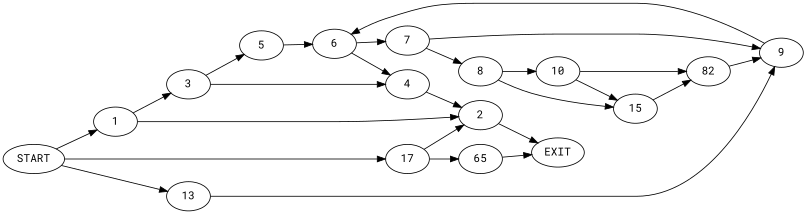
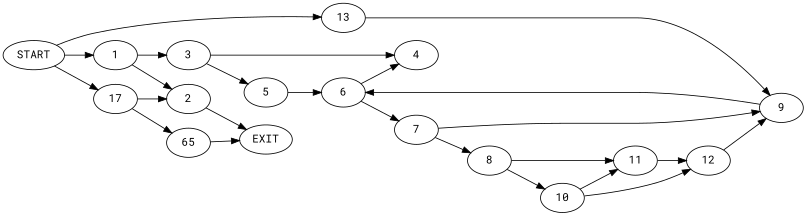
  digraph {
    fontname="Roboto Mono"
    rankdir=LR
    node [fontname="Roboto Mono"]
    edge [fontname="Roboto Mono"]
    n1 [label=START]
    1
    13
    n4 [label=17]
    2
    3
    9
    n8 [label=65]
    n9 [label=EXIT]
    4
    5
    6
    7
    8
    10
-   11 [label=15]
-   12 [label=82]
+   11
+   12
    n1 -> 1
    n1 -> 13
    n1 -> n4
    1 -> 2
    1 -> 3
    13 -> 9
    n4 -> 2
    n4 -> n8
    2 -> n9
    3 -> 4
    3 -> 5
    9 -> 6
    n8 -> n9
-   4 -> 2
    5 -> 6
    6 -> 4
    6 -> 7
    7 -> 9
    7 -> 8
    8 -> 10
    8 -> 11
    10 -> 11
    10 -> 12
    11 -> 12
    12 -> 9
  }
